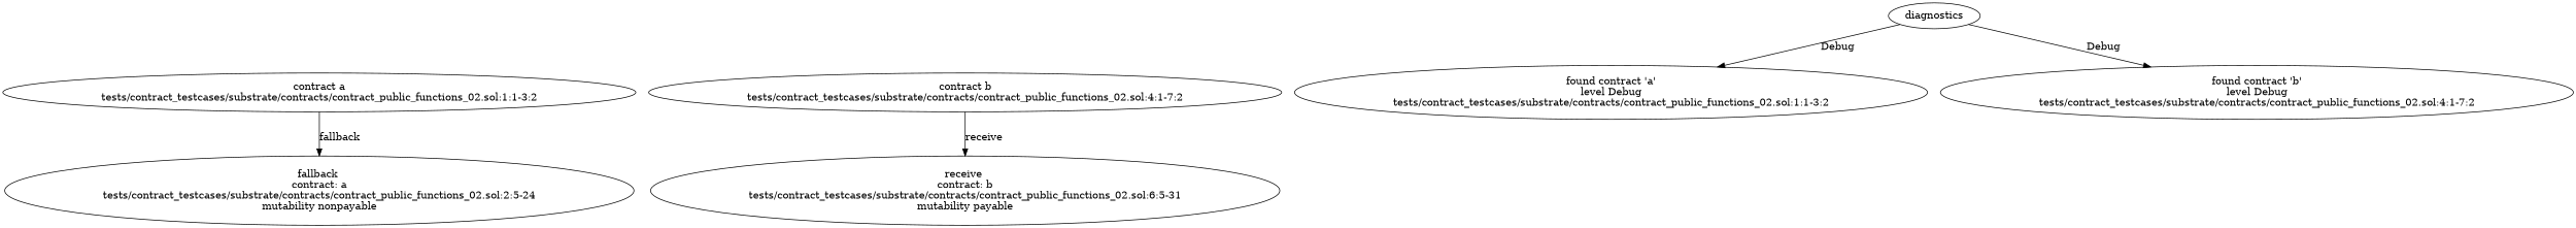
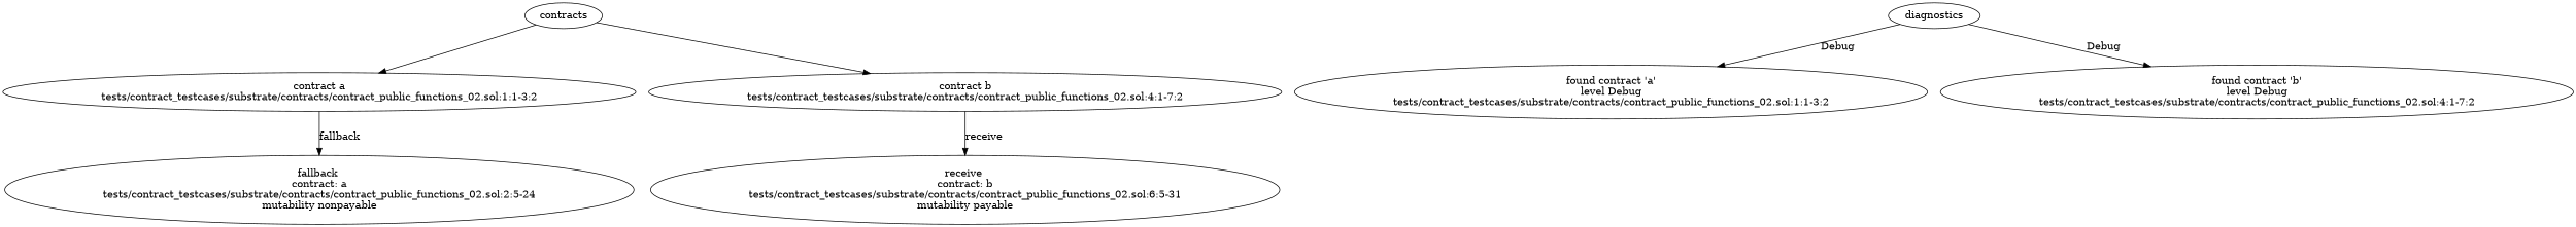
  strict digraph {
    n1 [label="contract a\ntests/contract_testcases/substrate/contracts/contract_public_functions_02.sol:1:1-3:2"]
    n2 [label="fallback \ncontract: a\ntests/contract_testcases/substrate/contracts/contract_public_functions_02.sol:2:5-24\nmutability nonpayable"]
    n3 [label="contract b\ntests/contract_testcases/substrate/contracts/contract_public_functions_02.sol:4:1-7:2"]
    n4 [label="receive \ncontract: b\ntests/contract_testcases/substrate/contracts/contract_public_functions_02.sol:6:5-31\nmutability payable"]
    n5 [label="found contract 'a'\nlevel Debug\ntests/contract_testcases/substrate/contracts/contract_public_functions_02.sol:1:1-3:2"]
    n6 [label="found contract 'b'\nlevel Debug\ntests/contract_testcases/substrate/contracts/contract_public_functions_02.sol:4:1-7:2"]
+   contracts
    diagnostics
    n1 -> n2 [label=fallback]
    n3 -> n4 [label=receive]
+   contracts -> n1
+   contracts -> n3
    diagnostics -> n5 [label=Debug]
    diagnostics -> n6 [label=Debug]
  }
